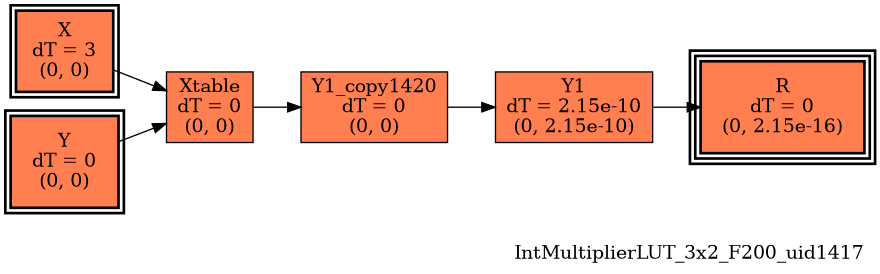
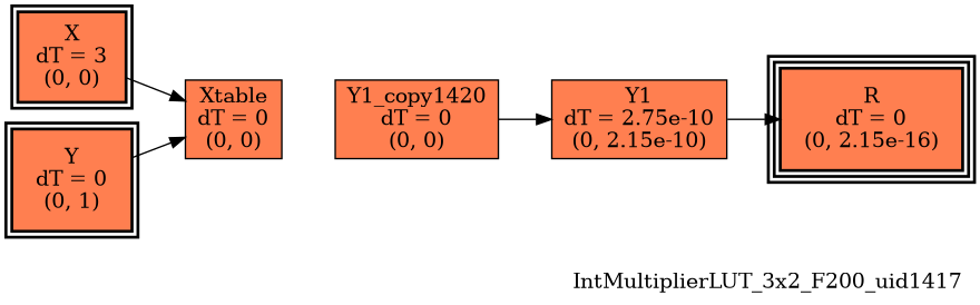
  digraph {
    label=IntMultiplierLUT_3x2_F200_uid1417
    labeljust=right
    labelloc=bottom
    nodesep=0.25
    rankdir=LR
    ranksep=0.5
    node [color=black fillcolor=coral peripheries=1 shape=box style="bold, filled"]
    edge [arrowhead=normal arrowsize=1.0 arrowtail=normal color=black dir=forward]
    n1 [label="X\ndT = 3\n(0, 0)" peripheries=2]
-   n2 [label="Y\ndT = 0\n(0, 0)" peripheries=2]
+   n2 [label="Y\ndT = 0\n(0, 1)" peripheries=2]
    n3 [label="R\ndT = 0\n(0, 2.15e-16)" peripheries=3]
    n4 [label="Xtable\ndT = 0\n(0, 0)" style=filled]
    n5 [label="Y1_copy1420\ndT = 0\n(0, 0)" style=filled]
-   n6 [label="Y1\ndT = 2.15e-10\n(0, 2.15e-10)" style=filled]
+   n6 [label="Y1\ndT = 2.75e-10\n(0, 2.15e-10)" style=filled]
    subgraph sub_1 {
      rank=same
      n1
      n2
    }
    subgraph sub_2 {
      rank=same
      n3
    }
    n1 -> n4
    n2 -> n4
-   n4 -> n5
    n5 -> n6
    n6 -> n3
  }
